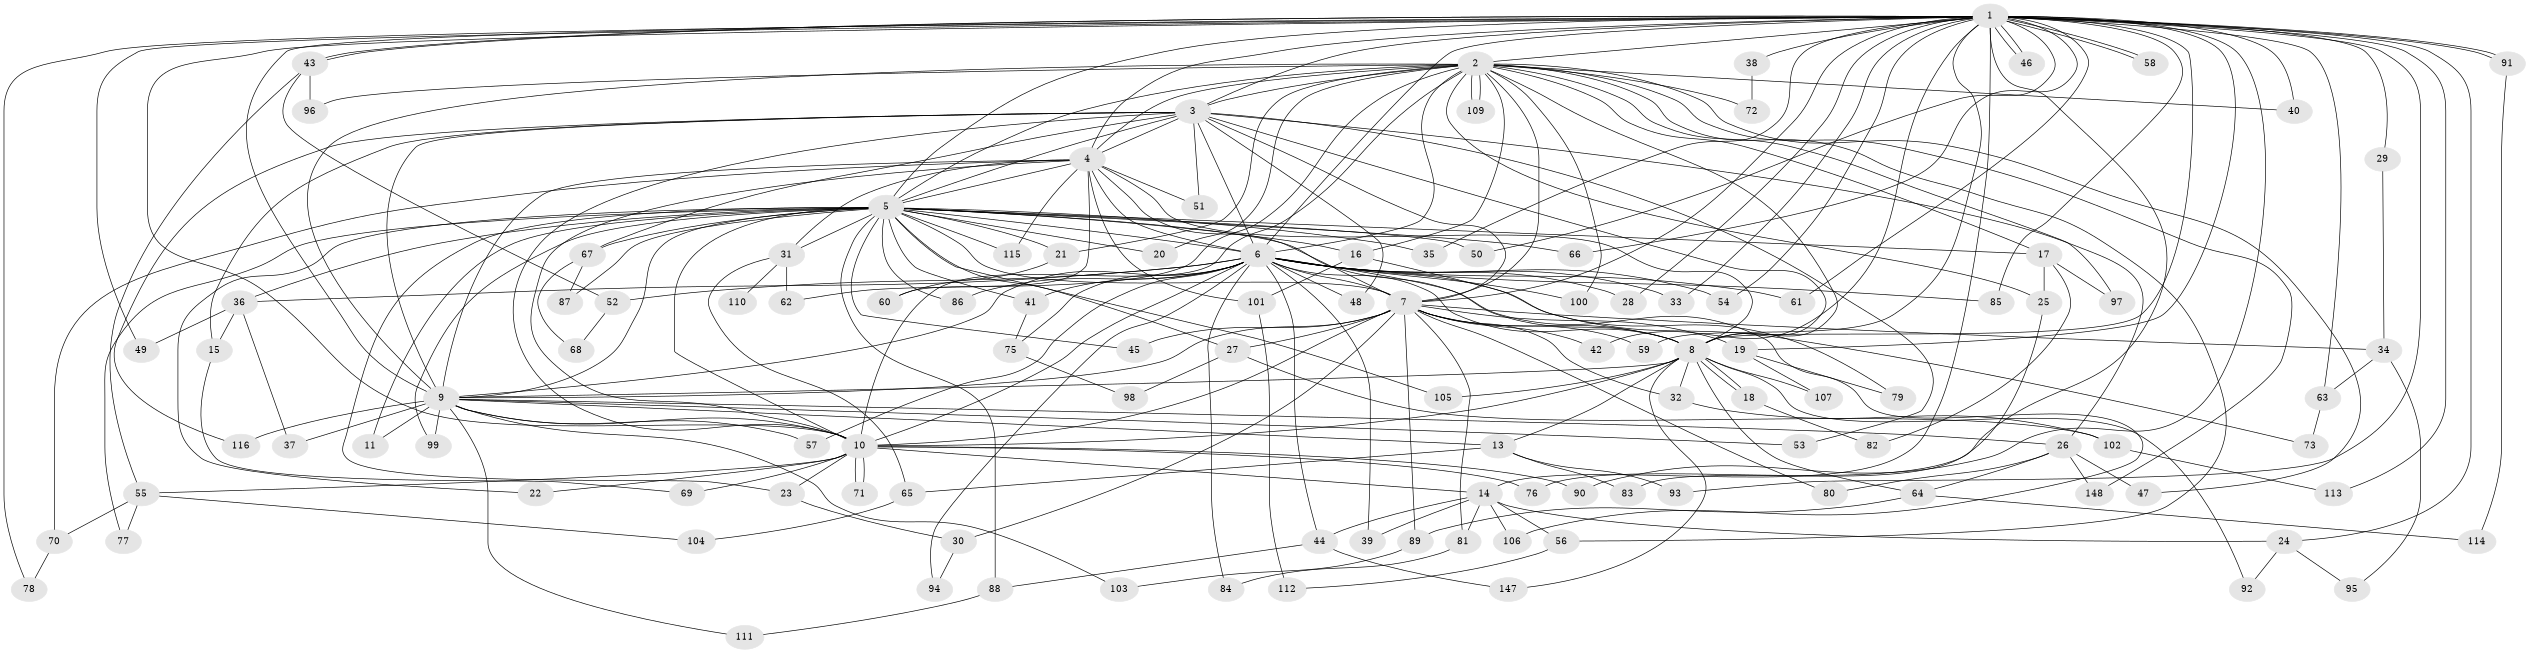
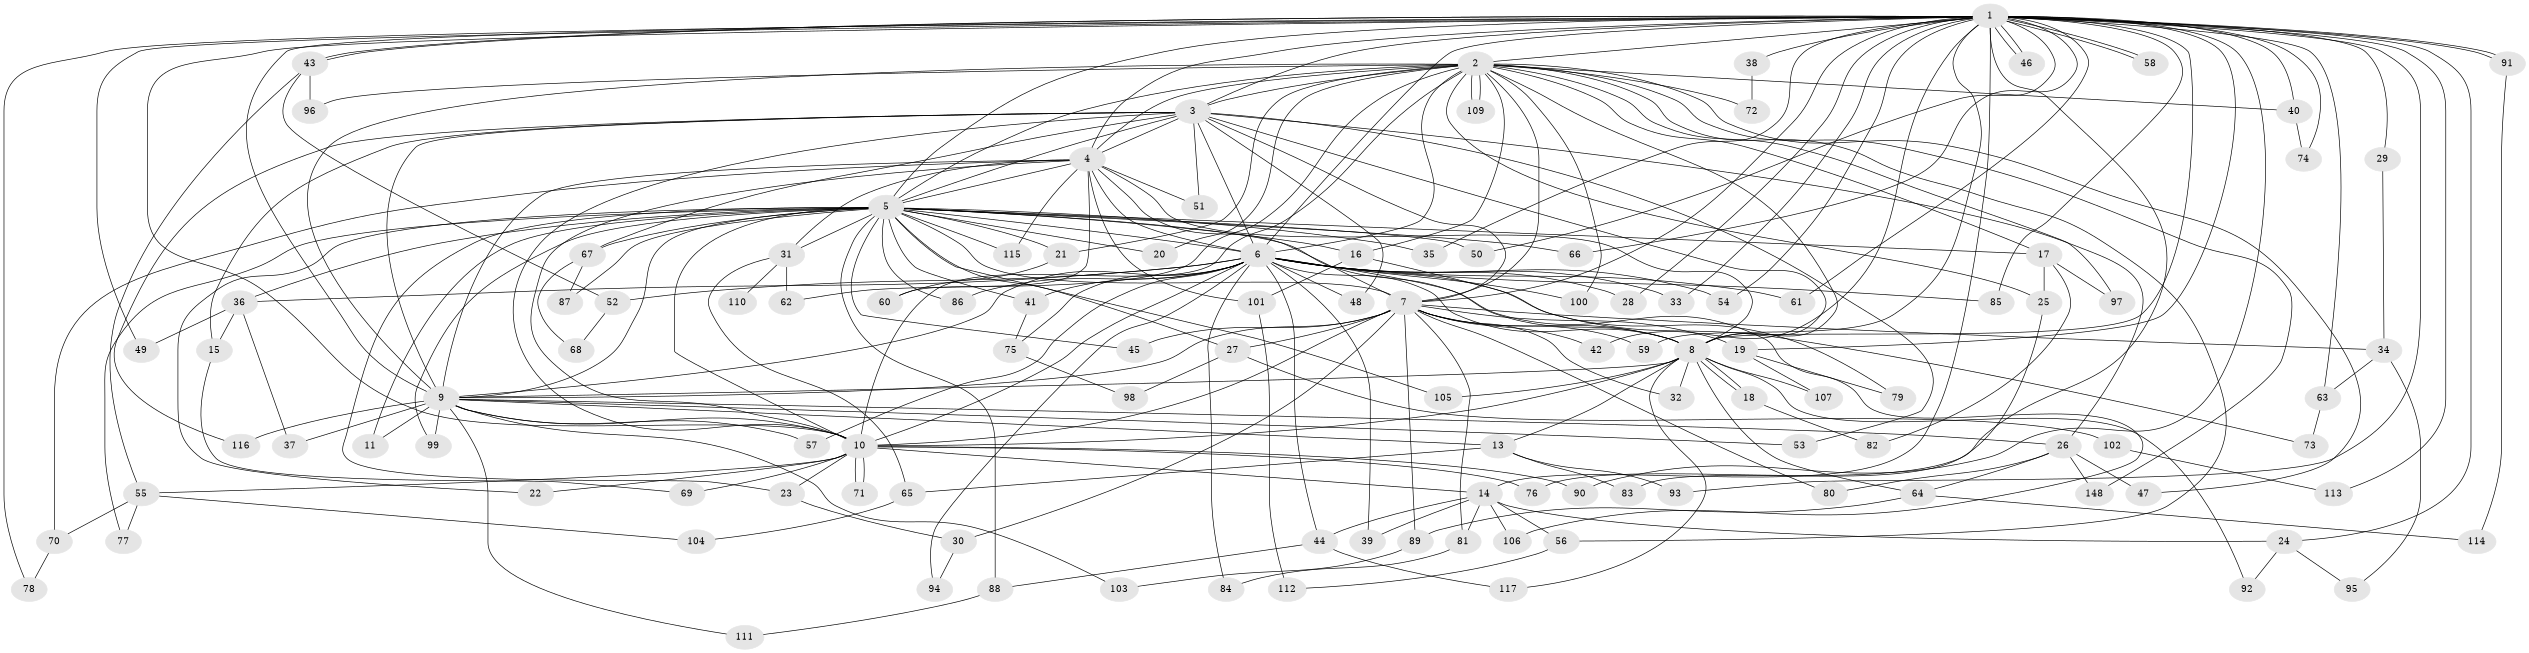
  graph {
    node [color=gray90 style=filled]
    1
    2
    3
    4
    5
    6
    7
    8
    9
    10
    14
    19
    24
    28
    29
    33
    35
    38
    40
    42
    43
    46
    49
    50
    54
    58
    59
    61
    63
    66
+   74
    76
    78
    85
    90
    91
    93
    113
    16
    17
    20
    21
    25
    47
    56
    62
    72
    96
    97
    100
    n51 [label=148]
    109
    15
    26
    48
    51
    53
    67
    116
    31
    60
    70
    101
    115
    11
    22
    23
    27
    36
    41
    45
    77
    86
    87
    88
    99
    105
    39
    44
    52
    57
    73
    75
    84
    94
    106
    34
    30
    32
    80
    81
    89
    13
    18
    64
    92
    107
-   117 [label=147]
+   117
    37
    103
    111
    55
    69
    71
    79
    95
    114
    82
    83
    112
    68
    110
    65
    98
    102
    104
    1 -- 2
    1 -- 3
    1 -- 4
    1 -- 5
    1 -- 6
    1 -- 7
    1 -- 8
    1 -- 9
    1 -- 10
    1 -- 14
    1 -- 19
    1 -- 24
    1 -- 28
    1 -- 29
    1 -- 33
    1 -- 35
    1 -- 38
    1 -- 40
    1 -- 42
    1 -- 43
    1 -- 43
    1 -- 46
    1 -- 46
    1 -- 49
    1 -- 50
    1 -- 54
    1 -- 58
    1 -- 58
    1 -- 59
    1 -- 61
    1 -- 63
    1 -- 66
+   1 -- 74
    1 -- 76
    1 -- 78
    1 -- 85
    1 -- 90
    1 -- 91
    1 -- 91
    1 -- 93
    1 -- 113
    2 -- 3
    2 -- 4
    2 -- 5
    2 -- 6
    2 -- 7
    2 -- 8
    2 -- 9
    2 -- 10
    2 -- 40
    2 -- 16
    2 -- 17
    2 -- 20
    2 -- 21
    2 -- 25
    2 -- 47
    2 -- 56
    2 -- 62
    2 -- 72
    2 -- 96
    2 -- 97
    2 -- 100
    2 -- n51
    2 -- 109
    2 -- 109
    3 -- 4
    3 -- 5
    3 -- 6
    3 -- 7
    3 -- 8
    3 -- 9
    3 -- 10
    3 -- 15
    3 -- 26
    3 -- 48
    3 -- 51
    3 -- 53
    3 -- 67
    3 -- 116
    4 -- 5
    4 -- 6
    4 -- 7
    4 -- 8
    4 -- 9
    4 -- 10
    4 -- 51
    4 -- 31
    4 -- 60
    4 -- 70
    4 -- 101
    4 -- 115
    5 -- 6
    5 -- 7
    5 -- 8
    5 -- 9
    5 -- 10
    5 -- 35
    5 -- 50
    5 -- 66
    5 -- 16
    5 -- 17
    5 -- 20
    5 -- 21
    5 -- 67
    5 -- 31
    5 -- 115
    5 -- 11
    5 -- 22
    5 -- 23
    5 -- 27
    5 -- 36
    5 -- 41
    5 -- 45
    5 -- 77
    5 -- 86
    5 -- 87
    5 -- 88
    5 -- 99
    5 -- 105
-   6 -- 7
    6 -- 8
    6 -- 9
    6 -- 10
    6 -- 28
    6 -- 33
    6 -- 54
    6 -- 61
    6 -- 85
    6 -- 100
    6 -- 48
    6 -- 36
    6 -- 41
    6 -- 86
    6 -- 39
    6 -- 44
    6 -- 52
    6 -- 57
    6 -- 73
    6 -- 75
    6 -- 84
    6 -- 94
    6 -- 106
    7 -- 8
    7 -- 9
    7 -- 10
    7 -- 19
    7 -- 42
    7 -- 59
    7 -- 27
    7 -- 45
    7 -- 34
    7 -- 30
    7 -- 32
    7 -- 80
    7 -- 81
    7 -- 89
    8 -- 9
    8 -- 10
    8 -- 105
    8 -- 32
    8 -- 13
    8 -- 18
    8 -- 18
    8 -- 64
    8 -- 92
    8 -- 107
    8 -- 117
    9 -- 10
    9 -- 26
    9 -- 53
    9 -- 116
    9 -- 11
    9 -- 99
    9 -- 57
    9 -- 13
    9 -- 37
    9 -- 103
    9 -- 111
    10 -- 14
    10 -- 76
    10 -- 90
    10 -- 22
    10 -- 23
    10 -- 55
    10 -- 69
    10 -- 71
    10 -- 71
    14 -- 24
    14 -- 56
    14 -- 39
    14 -- 44
    14 -- 106
    14 -- 81
    19 -- 107
    19 -- 79
    24 -- 92
    24 -- 95
    29 -- 34
    38 -- 72
+   40 -- 74
    43 -- 96
    43 -- 52
    43 -- 55
    63 -- 73
    91 -- 114
    16 -- 101
    16 -- 79
    17 -- 25
    17 -- 97
    17 -- 82
    21 -- 60
    25 -- 83
    56 -- 112
    15 -- 69
    26 -- 47
    26 -- n51
    26 -- 80
    26 -- 64
    67 -- 87
    67 -- 68
    31 -- 62
    31 -- 110
    31 -- 65
    70 -- 78
    101 -- 112
    23 -- 30
    27 -- 98
    27 -- 102
    36 -- 49
    36 -- 15
    36 -- 37
    41 -- 75
    88 -- 111
    44 -- 88
    44 -- 117
    52 -- 68
    75 -- 98
    34 -- 63
    34 -- 95
    30 -- 94
-   32 -- 102
    81 -- 84
    89 -- 103
    13 -- 93
    13 -- 83
    13 -- 65
    18 -- 82
    64 -- 89
    64 -- 114
    55 -- 70
    55 -- 77
    55 -- 104
    65 -- 104
    102 -- 113
  }
